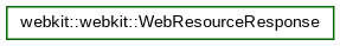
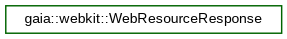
  digraph {
    rankdir=LR
    fontname="Liberation Sans"
-   n1 [color=darkgreen fillcolor=white fontname="Liberation Sans" fontsize=10 height=0.2 label="webkit::webkit::WebResourceResponse" shape=box style=filled width=0.4]
+   n1 [color=darkgreen fillcolor=white fontname="Liberation Sans" fontsize=10 height=0.2 label="gaia::webkit::WebResourceResponse" shape=box style=filled width=0.4]
  }
